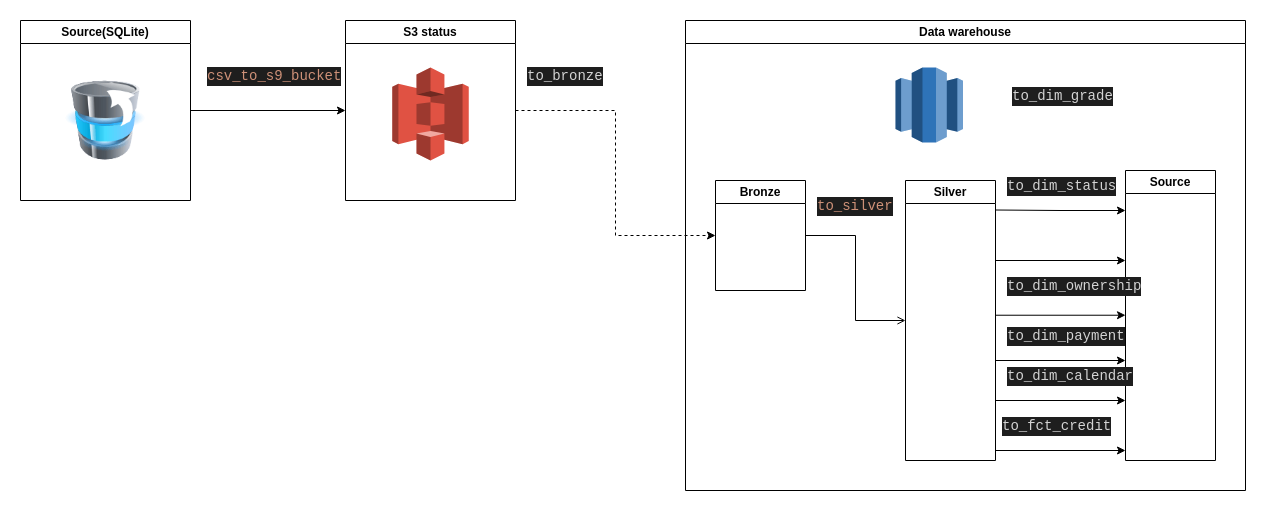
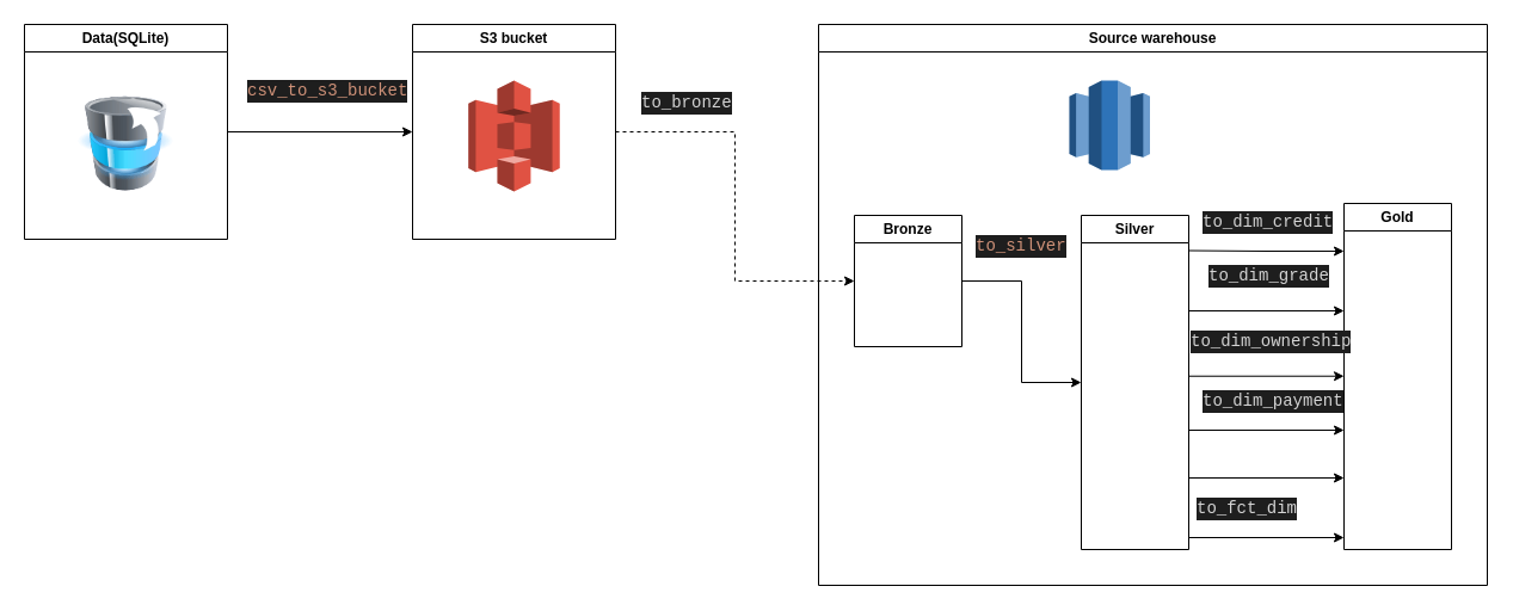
  <mxCell id="0" />
  <mxCell id="1" parent="0" />
  <mxCell id="2" value="" style="image;html=1;image=img/lib/clip_art/computers/Database_Move_Stack_128x128.png" vertex="1" parent="1"><mxGeometry x="65" y="80" width="80" height="80" as="geometry" /></mxCell>
- <mxCell id="3" value="Source(SQLite)" style="swimlane;whiteSpace=wrap;html=1;" vertex="1" parent="1"><mxGeometry x="20" y="20" width="170" height="180" as="geometry" /></mxCell>
+ <mxCell id="3" value="Data(SQLite)" style="swimlane;whiteSpace=wrap;html=1;" vertex="1" parent="1"><mxGeometry x="20" y="20" width="170" height="180" as="geometry" /></mxCell>
  <mxCell id="4" value="" style="endArrow=classic;html=1;rounded=0;" edge="1" parent="1"><mxGeometry width="50" height="50" relative="1" as="geometry"><mxPoint x="190" y="110" as="sourcePoint" /><mxPoint x="345" y="110" as="targetPoint" /></mxGeometry></mxCell>
- <mxCell id="5" value="&lt;div style=&quot;color: rgb(212, 212, 212); background-color: rgb(30, 30, 30); font-family: Consolas, &amp;quot;Courier New&amp;quot;, monospace; font-weight: normal; font-size: 14px; line-height: 19px;&quot;&gt;&lt;div&gt;&lt;span style=&quot;color: #ce9178;&quot;&gt;csv_to_s9_bucket&lt;/span&gt;&lt;/div&gt;&lt;/div&gt;" style="text;whiteSpace=wrap;html=1;" vertex="1" parent="1"><mxGeometry x="205" y="60" width="130" height="40" as="geometry" /></mxCell>
+ <mxCell id="5" value="&lt;div style=&quot;color: rgb(212, 212, 212); background-color: rgb(30, 30, 30); font-family: Consolas, &amp;quot;Courier New&amp;quot;, monospace; font-weight: normal; font-size: 14px; line-height: 19px;&quot;&gt;&lt;div&gt;&lt;span style=&quot;color: #ce9178;&quot;&gt;csv_to_s3_bucket&lt;/span&gt;&lt;/div&gt;&lt;/div&gt;" style="text;whiteSpace=wrap;html=1;" vertex="1" parent="1"><mxGeometry x="205" y="60" width="130" height="40" as="geometry" /></mxCell>
  <mxCell id="6" style="edgeStyle=orthogonalEdgeStyle;rounded=0;orthogonalLoop=1;jettySize=auto;html=1;exitX=1;exitY=0.5;exitDx=0;exitDy=0;entryX=0;entryY=0.5;entryDx=0;entryDy=0;dashed=1;" edge="1" parent="1" source="7" target="12"><mxGeometry relative="1" as="geometry"><mxPoint x="745" y="320" as="targetPoint" /></mxGeometry></mxCell>
- <mxCell id="7" value="S3 status" style="swimlane;whiteSpace=wrap;html=1;" vertex="1" parent="1"><mxGeometry x="345" y="20" width="170" height="180" as="geometry" /></mxCell>
+ <mxCell id="7" value="S3 bucket" style="swimlane;whiteSpace=wrap;html=1;" vertex="1" parent="1"><mxGeometry x="345" y="20" width="170" height="180" as="geometry" /></mxCell>
  <mxCell id="8" value="" style="outlineConnect=0;dashed=0;verticalLabelPosition=bottom;verticalAlign=top;align=center;html=1;shape=mxgraph.aws3.s3;fillColor=#E05243;gradientColor=none;" vertex="1" parent="7"><mxGeometry x="46.75" y="47" width="76.5" height="93" as="geometry" /></mxCell>
- <mxCell id="9" value="Data warehouse" style="swimlane;whiteSpace=wrap;html=1;" vertex="1" parent="1"><mxGeometry x="685" y="20" width="560" height="470" as="geometry" /></mxCell>
+ <mxCell id="9" value="Source warehouse" style="swimlane;whiteSpace=wrap;html=1;" vertex="1" parent="1"><mxGeometry x="685" y="20" width="560" height="470" as="geometry" /></mxCell>
  <mxCell id="10" value="" style="outlineConnect=0;dashed=0;verticalLabelPosition=bottom;verticalAlign=top;align=center;html=1;shape=mxgraph.aws3.redshift;fillColor=#2E73B8;gradientColor=none;" vertex="1" parent="9"><mxGeometry x="210" y="47" width="67.5" height="75" as="geometry" /></mxCell>
- <mxCell id="11" style="edgeStyle=orthogonalEdgeStyle;rounded=0;orthogonalLoop=1;jettySize=auto;html=1;entryX=0;entryY=0.5;entryDx=0;entryDy=0;endArrow=open;" edge="1" parent="9" source="12" target="13"><mxGeometry relative="1" as="geometry" /></mxCell>
+ <mxCell id="11" style="edgeStyle=orthogonalEdgeStyle;rounded=0;orthogonalLoop=1;jettySize=auto;html=1;entryX=0;entryY=0.5;entryDx=0;entryDy=0;" edge="1" parent="9" source="12" target="13"><mxGeometry relative="1" as="geometry" /></mxCell>
  <mxCell id="12" value="Bronze" style="swimlane;whiteSpace=wrap;html=1;" vertex="1" parent="9"><mxGeometry x="30" y="160" width="90" height="110" as="geometry" /></mxCell>
  <mxCell id="13" value="Silver" style="swimlane;whiteSpace=wrap;html=1;" vertex="1" parent="9"><mxGeometry x="220" y="160" width="90" height="280" as="geometry" /></mxCell>
  <mxCell id="14" value="&lt;div style=&quot;color: rgb(212, 212, 212); background-color: rgb(30, 30, 30); font-family: Consolas, &amp;quot;Courier New&amp;quot;, monospace; font-weight: normal; font-size: 14px; line-height: 19px;&quot;&gt;&lt;div&gt;&lt;span style=&quot;color: #ce9178;&quot;&gt;to_silver&lt;/span&gt;&lt;/div&gt;&lt;/div&gt;" style="text;whiteSpace=wrap;html=1;" vertex="1" parent="9"><mxGeometry x="130" y="170" width="100" height="40" as="geometry" /></mxCell>
- <mxCell id="15" value="Source&lt;br&gt;" style="swimlane;whiteSpace=wrap;html=1;" vertex="1" parent="9"><mxGeometry x="440" y="150" width="90" height="290" as="geometry" /></mxCell>
+ <mxCell id="15" value="Gold&lt;br&gt;" style="swimlane;whiteSpace=wrap;html=1;" vertex="1" parent="9"><mxGeometry x="440" y="150" width="90" height="290" as="geometry" /></mxCell>
  <mxCell id="16" style="edgeStyle=orthogonalEdgeStyle;rounded=0;orthogonalLoop=1;jettySize=auto;html=1;" edge="1" parent="9"><mxGeometry relative="1" as="geometry"><mxPoint x="310" y="189.5" as="sourcePoint" /><mxPoint x="440" y="190" as="targetPoint" /></mxGeometry></mxCell>
  <mxCell id="17" style="edgeStyle=orthogonalEdgeStyle;rounded=0;orthogonalLoop=1;jettySize=auto;html=1;" edge="1" parent="9"><mxGeometry relative="1" as="geometry"><mxPoint x="310" y="240" as="sourcePoint" /><mxPoint x="440" y="240" as="targetPoint" /></mxGeometry></mxCell>
  <mxCell id="18" style="edgeStyle=orthogonalEdgeStyle;rounded=0;orthogonalLoop=1;jettySize=auto;html=1;" edge="1" parent="9"><mxGeometry relative="1" as="geometry"><mxPoint x="310" y="340" as="sourcePoint" /><mxPoint x="440" y="340" as="targetPoint" /></mxGeometry></mxCell>
  <mxCell id="19" style="edgeStyle=orthogonalEdgeStyle;rounded=0;orthogonalLoop=1;jettySize=auto;html=1;" edge="1" parent="9"><mxGeometry relative="1" as="geometry"><mxPoint x="310" y="380" as="sourcePoint" /><mxPoint x="440" y="380" as="targetPoint" /></mxGeometry></mxCell>
  <mxCell id="20" style="edgeStyle=orthogonalEdgeStyle;rounded=0;orthogonalLoop=1;jettySize=auto;html=1;" edge="1" parent="9"><mxGeometry relative="1" as="geometry"><mxPoint x="310" y="430" as="sourcePoint" /><mxPoint x="440" y="430" as="targetPoint" /></mxGeometry></mxCell>
- <mxCell id="21" value="&lt;div style=&quot;color: rgb(212, 212, 212); background-color: rgb(30, 30, 30); font-family: Consolas, &amp;quot;Courier New&amp;quot;, monospace; font-weight: normal; font-size: 14px; line-height: 19px;&quot;&gt;&lt;div&gt;&lt;span style=&quot;color: #d4d4d4;&quot;&gt;to_dim_status&lt;/span&gt;&lt;/div&gt;&lt;/div&gt;" style="text;whiteSpace=wrap;html=1;" vertex="1" parent="9"><mxGeometry x="320" y="150" width="120" height="30" as="geometry" /></mxCell>
- <mxCell id="22" value="&lt;div style=&quot;color: rgb(212, 212, 212); background-color: rgb(30, 30, 30); font-family: Consolas, &amp;quot;Courier New&amp;quot;, monospace; font-weight: normal; font-size: 14px; line-height: 19px;&quot;&gt;&lt;div&gt;&lt;span style=&quot;color: #d4d4d4;&quot;&gt;to_dim_grade&lt;/span&gt;&lt;/div&gt;&lt;/div&gt;" style="text;whiteSpace=wrap;html=1;" vertex="1" parent="9"><mxGeometry x="325" y="60" width="105" height="35" as="geometry" /></mxCell>
- <mxCell id="23" value="&lt;div style=&quot;color: rgb(212, 212, 212); background-color: rgb(30, 30, 30); font-family: Consolas, &amp;quot;Courier New&amp;quot;, monospace; font-weight: normal; font-size: 14px; line-height: 19px;&quot;&gt;&lt;div&gt;&lt;span style=&quot;color: #d4d4d4;&quot;&gt;to_dim_ownership&lt;/span&gt;&lt;/div&gt;&lt;/div&gt;" style="text;whiteSpace=wrap;html=1;" vertex="1" parent="9"><mxGeometry x="320" y="250" width="100" height="30" as="geometry" /></mxCell>
+ <mxCell id="21" value="&lt;div style=&quot;color: rgb(212, 212, 212); background-color: rgb(30, 30, 30); font-family: Consolas, &amp;quot;Courier New&amp;quot;, monospace; font-weight: normal; font-size: 14px; line-height: 19px;&quot;&gt;&lt;div&gt;&lt;span style=&quot;color: #d4d4d4;&quot;&gt;to_dim_credit&lt;/span&gt;&lt;/div&gt;&lt;/div&gt;" style="text;whiteSpace=wrap;html=1;" vertex="1" parent="9"><mxGeometry x="320" y="150" width="120" height="30" as="geometry" /></mxCell>
+ <mxCell id="22" value="&lt;div style=&quot;color: rgb(212, 212, 212); background-color: rgb(30, 30, 30); font-family: Consolas, &amp;quot;Courier New&amp;quot;, monospace; font-weight: normal; font-size: 14px; line-height: 19px;&quot;&gt;&lt;div&gt;&lt;span style=&quot;color: #d4d4d4;&quot;&gt;to_dim_grade&lt;/span&gt;&lt;/div&gt;&lt;/div&gt;" style="text;whiteSpace=wrap;html=1;" vertex="1" parent="9"><mxGeometry x="325" y="195" width="105" height="35" as="geometry" /></mxCell>
+ <mxCell id="23" value="&lt;div style=&quot;color: rgb(212, 212, 212); background-color: rgb(30, 30, 30); font-family: Consolas, &amp;quot;Courier New&amp;quot;, monospace; font-weight: normal; font-size: 14px; line-height: 19px;&quot;&gt;&lt;div&gt;&lt;span style=&quot;color: #d4d4d4;&quot;&gt;to_dim_ownership&lt;/span&gt;&lt;/div&gt;&lt;/div&gt;" style="text;whiteSpace=wrap;html=1;" vertex="1" parent="9"><mxGeometry x="310" y="250" width="100" height="30" as="geometry" /></mxCell>
  <mxCell id="24" value="&lt;div style=&quot;color: rgb(212, 212, 212); background-color: rgb(30, 30, 30); font-family: Consolas, &amp;quot;Courier New&amp;quot;, monospace; font-weight: normal; font-size: 14px; line-height: 19px;&quot;&gt;&lt;div&gt;&lt;span style=&quot;color: #d4d4d4;&quot;&gt;to_dim_payment&lt;/span&gt;&lt;/div&gt;&lt;/div&gt;" style="text;whiteSpace=wrap;html=1;" vertex="1" parent="9"><mxGeometry x="320" y="300" width="140" height="30" as="geometry" /></mxCell>
- <mxCell id="25" value="&lt;div style=&quot;color: rgb(212, 212, 212); background-color: rgb(30, 30, 30); font-family: Consolas, &amp;quot;Courier New&amp;quot;, monospace; font-weight: normal; font-size: 14px; line-height: 19px;&quot;&gt;&lt;div&gt;&lt;span style=&quot;color: #d4d4d4;&quot;&gt;to_dim_calendar&lt;/span&gt;&lt;/div&gt;&lt;/div&gt;" style="text;whiteSpace=wrap;html=1;" vertex="1" parent="9"><mxGeometry x="320" y="340" width="115" height="30" as="geometry" /></mxCell>
- <mxCell id="26" value="&lt;div style=&quot;color: rgb(212, 212, 212); background-color: rgb(30, 30, 30); font-family: Consolas, &amp;quot;Courier New&amp;quot;, monospace; font-weight: normal; font-size: 14px; line-height: 19px;&quot;&gt;&lt;div&gt;&lt;span style=&quot;color: #d4d4d4;&quot;&gt;to_fct_credit&lt;/span&gt;&lt;/div&gt;&lt;/div&gt;" style="text;whiteSpace=wrap;html=1;" vertex="1" parent="9"><mxGeometry x="315" y="390" width="130" height="30" as="geometry" /></mxCell>
+ <mxCell id="26" value="&lt;div style=&quot;color: rgb(212, 212, 212); background-color: rgb(30, 30, 30); font-family: Consolas, &amp;quot;Courier New&amp;quot;, monospace; font-weight: normal; font-size: 14px; line-height: 19px;&quot;&gt;&lt;div&gt;&lt;span style=&quot;color: #d4d4d4;&quot;&gt;to_fct_dim&lt;/span&gt;&lt;/div&gt;&lt;/div&gt;" style="text;whiteSpace=wrap;html=1;" vertex="1" parent="9"><mxGeometry x="315" y="390" width="130" height="30" as="geometry" /></mxCell>
  <mxCell id="27" style="edgeStyle=orthogonalEdgeStyle;rounded=0;orthogonalLoop=1;jettySize=auto;html=1;" edge="1" parent="9"><mxGeometry relative="1" as="geometry"><mxPoint x="310" y="294.72" as="sourcePoint" /><mxPoint x="440" y="294.72" as="targetPoint" /></mxGeometry></mxCell>
- <mxCell id="28" value="&lt;div style=&quot;color: rgb(212, 212, 212); background-color: rgb(30, 30, 30); font-family: Consolas, &amp;quot;Courier New&amp;quot;, monospace; font-weight: normal; font-size: 14px; line-height: 19px;&quot;&gt;&lt;div style=&quot;line-height: 19px;&quot;&gt;to_bronze&lt;/div&gt;&lt;/div&gt;" style="text;whiteSpace=wrap;html=1;" vertex="1" parent="1"><mxGeometry x="525" y="60" width="130" height="40" as="geometry" /></mxCell>
+ <mxCell id="28" value="&lt;div style=&quot;color: rgb(212, 212, 212); background-color: rgb(30, 30, 30); font-family: Consolas, &amp;quot;Courier New&amp;quot;, monospace; font-weight: normal; font-size: 14px; line-height: 19px;&quot;&gt;&lt;div style=&quot;line-height: 19px;&quot;&gt;to_bronze&lt;/div&gt;&lt;/div&gt;" style="text;whiteSpace=wrap;html=1;" vertex="1" parent="1"><mxGeometry x="535" y="70" width="130" height="40" as="geometry" /></mxCell>
